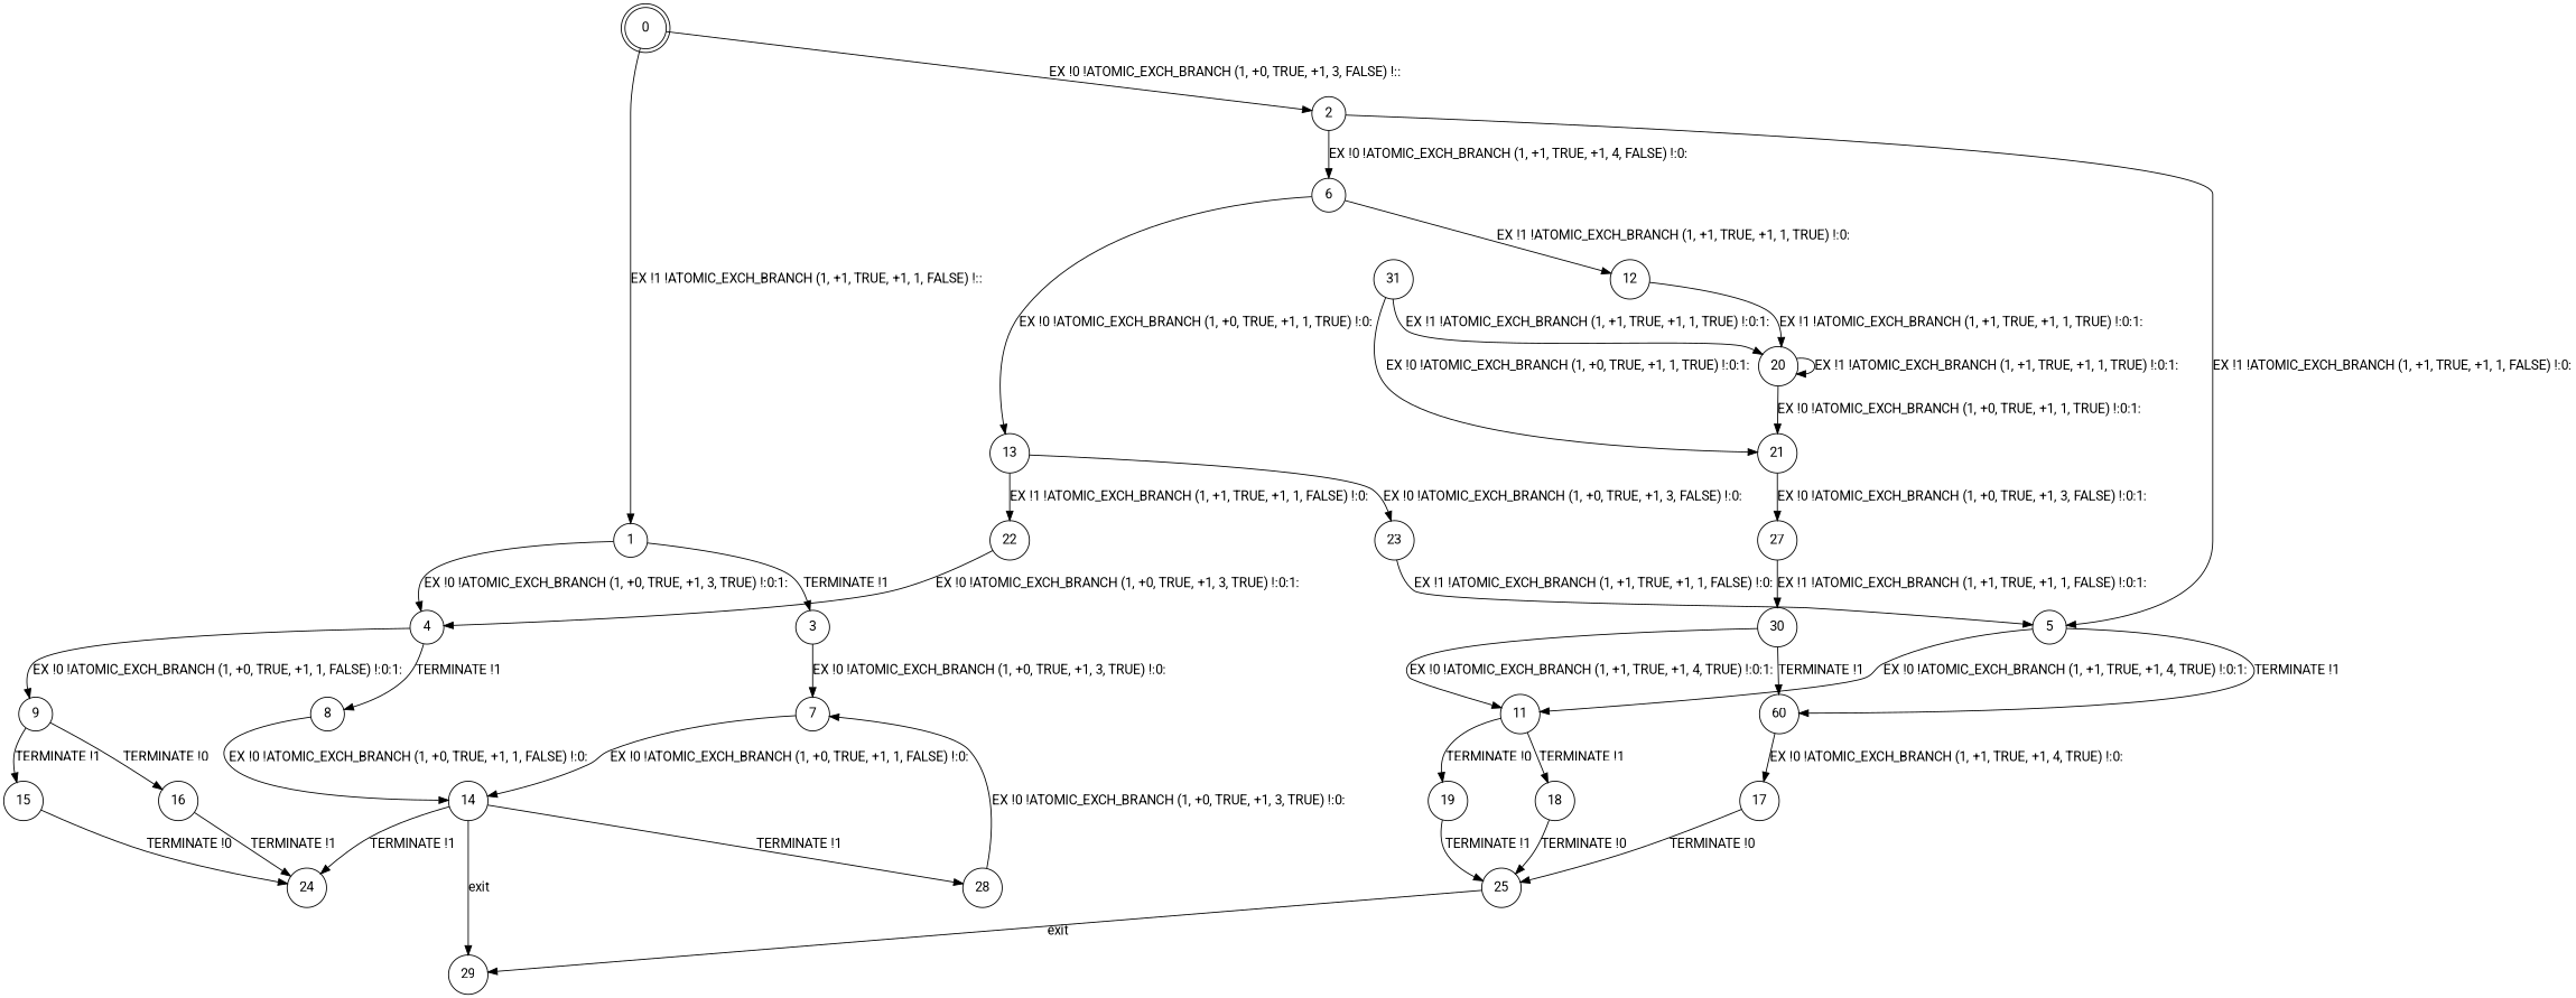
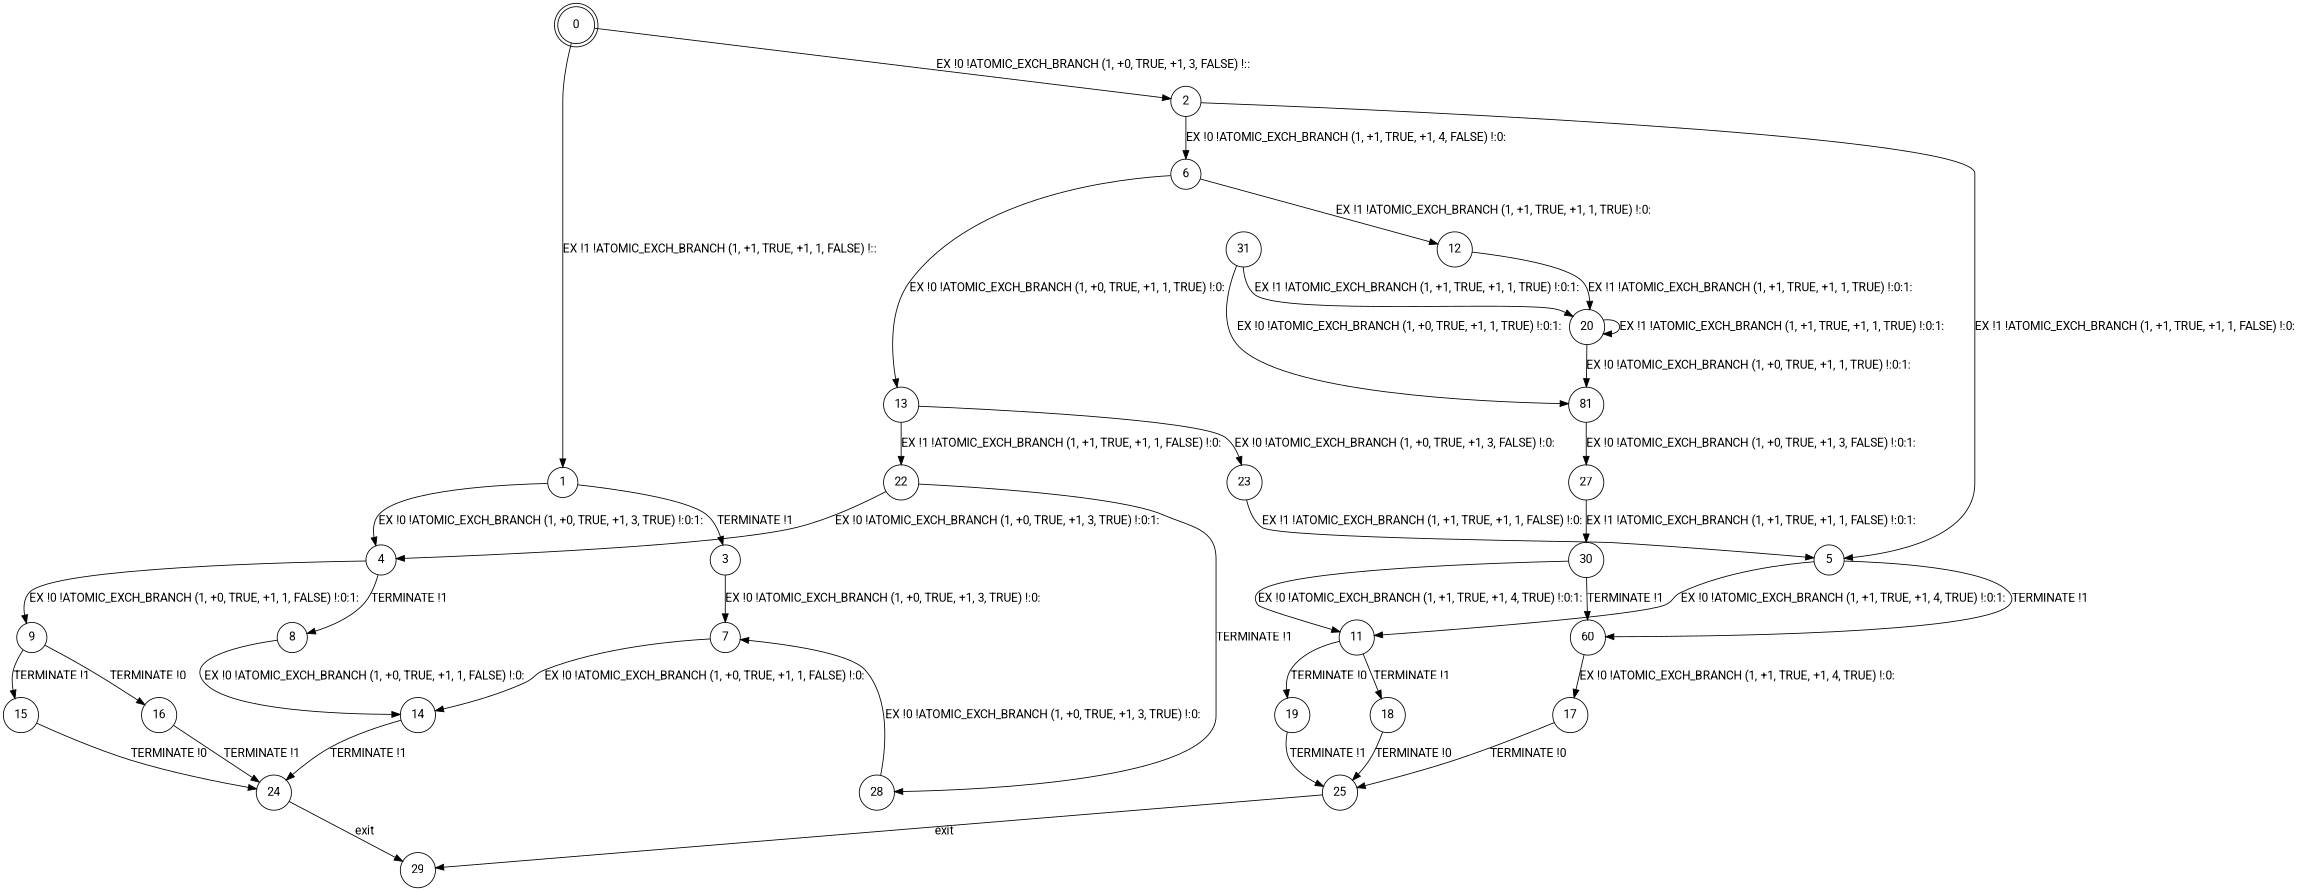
  digraph {
    fontname=Roboto
    node [fontname=Roboto shape=circle]
    edge [fontname=Roboto]
    0 [peripheries=2]
    1
    2
    3
    4
    5
    6
    7
    8
    9
    n11 [label=60]
    11
    12
    13
    14
    15
    16
    17
    18
    19
    20
    22
    23
    24
    25
-   21
+   21 [label=81]
    27
    28
    29
    30
    31
    0 -> 1 [label="EX !1 !ATOMIC_EXCH_BRANCH (1, +1, TRUE, +1, 1, FALSE) !::"]
    0 -> 2 [label="EX !0 !ATOMIC_EXCH_BRANCH (1, +0, TRUE, +1, 3, FALSE) !::"]
    1 -> 3 [label="TERMINATE !1"]
    1 -> 4 [label="EX !0 !ATOMIC_EXCH_BRANCH (1, +0, TRUE, +1, 3, TRUE) !:0:1:"]
    2 -> 5 [label="EX !1 !ATOMIC_EXCH_BRANCH (1, +1, TRUE, +1, 1, FALSE) !:0:"]
    2 -> 6 [label="EX !0 !ATOMIC_EXCH_BRANCH (1, +1, TRUE, +1, 4, FALSE) !:0:"]
    3 -> 7 [label="EX !0 !ATOMIC_EXCH_BRANCH (1, +0, TRUE, +1, 3, TRUE) !:0:"]
    4 -> 8 [label="TERMINATE !1"]
    4 -> 9 [label="EX !0 !ATOMIC_EXCH_BRANCH (1, +0, TRUE, +1, 1, FALSE) !:0:1:"]
    5 -> n11 [label="TERMINATE !1"]
    5 -> 11 [label="EX !0 !ATOMIC_EXCH_BRANCH (1, +1, TRUE, +1, 4, TRUE) !:0:1:"]
    6 -> 12 [label="EX !1 !ATOMIC_EXCH_BRANCH (1, +1, TRUE, +1, 1, TRUE) !:0:"]
    6 -> 13 [label="EX !0 !ATOMIC_EXCH_BRANCH (1, +0, TRUE, +1, 1, TRUE) !:0:"]
    7 -> 14 [label="EX !0 !ATOMIC_EXCH_BRANCH (1, +0, TRUE, +1, 1, FALSE) !:0:"]
    8 -> 14 [label="EX !0 !ATOMIC_EXCH_BRANCH (1, +0, TRUE, +1, 1, FALSE) !:0:"]
    9 -> 15 [label="TERMINATE !1"]
    9 -> 16 [label="TERMINATE !0"]
    n11 -> 17 [label="EX !0 !ATOMIC_EXCH_BRANCH (1, +1, TRUE, +1, 4, TRUE) !:0:"]
    11 -> 18 [label="TERMINATE !1"]
    11 -> 19 [label="TERMINATE !0"]
    12 -> 20 [label="EX !1 !ATOMIC_EXCH_BRANCH (1, +1, TRUE, +1, 1, TRUE) !:0:1:"]
    13 -> 22 [label="EX !1 !ATOMIC_EXCH_BRANCH (1, +1, TRUE, +1, 1, FALSE) !:0:"]
    13 -> 23 [label="EX !0 !ATOMIC_EXCH_BRANCH (1, +0, TRUE, +1, 3, FALSE) !:0:"]
    14 -> 24 [label="TERMINATE !1"]
    15 -> 24 [label="TERMINATE !0"]
    16 -> 24 [label="TERMINATE !1"]
    17 -> 25 [label="TERMINATE !0"]
    18 -> 25 [label="TERMINATE !0"]
    19 -> 25 [label="TERMINATE !1"]
    20 -> 20 [label="EX !1 !ATOMIC_EXCH_BRANCH (1, +1, TRUE, +1, 1, TRUE) !:0:1:"]
    20 -> 21 [label="EX !0 !ATOMIC_EXCH_BRANCH (1, +0, TRUE, +1, 1, TRUE) !:0:1:"]
    22 -> 4 [label="EX !0 !ATOMIC_EXCH_BRANCH (1, +0, TRUE, +1, 3, TRUE) !:0:1:"]
-   14 -> 28 [label="TERMINATE !1"]
+   22 -> 28 [label="TERMINATE !1"]
    23 -> 5 [label="EX !1 !ATOMIC_EXCH_BRANCH (1, +1, TRUE, +1, 1, FALSE) !:0:"]
-   14 -> 29 [label=exit]
+   24 -> 29 [label=exit]
    25 -> 29 [label=exit]
    21 -> 27 [label="EX !0 !ATOMIC_EXCH_BRANCH (1, +0, TRUE, +1, 3, FALSE) !:0:1:"]
    27 -> 30 [label="EX !1 !ATOMIC_EXCH_BRANCH (1, +1, TRUE, +1, 1, FALSE) !:0:1:"]
    28 -> 7 [label="EX !0 !ATOMIC_EXCH_BRANCH (1, +0, TRUE, +1, 3, TRUE) !:0:"]
    30 -> n11 [label="TERMINATE !1"]
    30 -> 11 [label="EX !0 !ATOMIC_EXCH_BRANCH (1, +1, TRUE, +1, 4, TRUE) !:0:1:"]
    31 -> 20 [label="EX !1 !ATOMIC_EXCH_BRANCH (1, +1, TRUE, +1, 1, TRUE) !:0:1:"]
    31 -> 21 [label="EX !0 !ATOMIC_EXCH_BRANCH (1, +0, TRUE, +1, 1, TRUE) !:0:1:"]
  }
